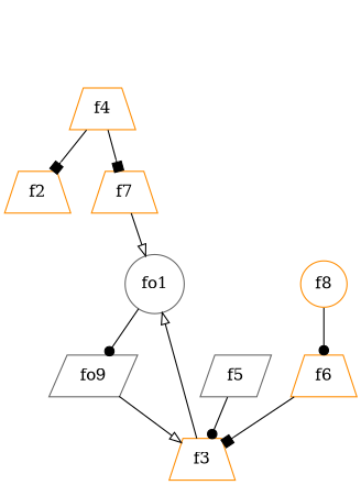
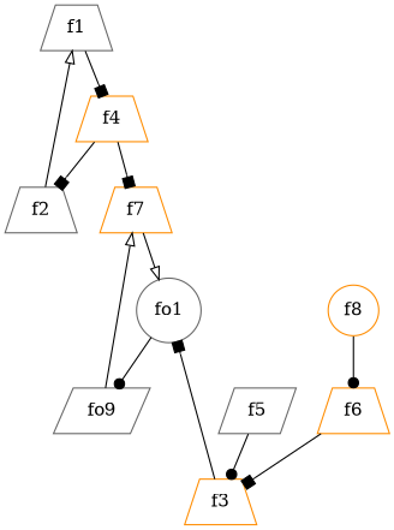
  strict digraph {
    node [color=darkorange shape=trapezium]
    edge [arrowhead=box weight=2]
+   f1 [color=gray40]
    f4
-   f2
+   f2 [color=gray40]
    f7
    fo1 [color=gray40 shape=circle]
    f3
    n7 [color=gray40 label=fo9 shape=parallelogram]
    f5 [color=gray40 shape=parallelogram]
    f6
    f8 [shape=circle]
+   f1 -> f4
    f4 -> f2
    f4 -> f7
+   f2 -> f1 [arrowhead=onormal]
    f7 -> fo1 [arrowhead=onormal]
    fo1 -> n7 [arrowhead=dot]
-   f3 -> fo1 [arrowhead=onormal]
-   n7 -> f3 [arrowhead=onormal]
+   f3 -> fo1
+   n7 -> f7 [arrowhead=onormal]
    f5 -> f3 [arrowhead=dot]
    f6 -> f3
    f8 -> f6 [arrowhead=dot]
  }
